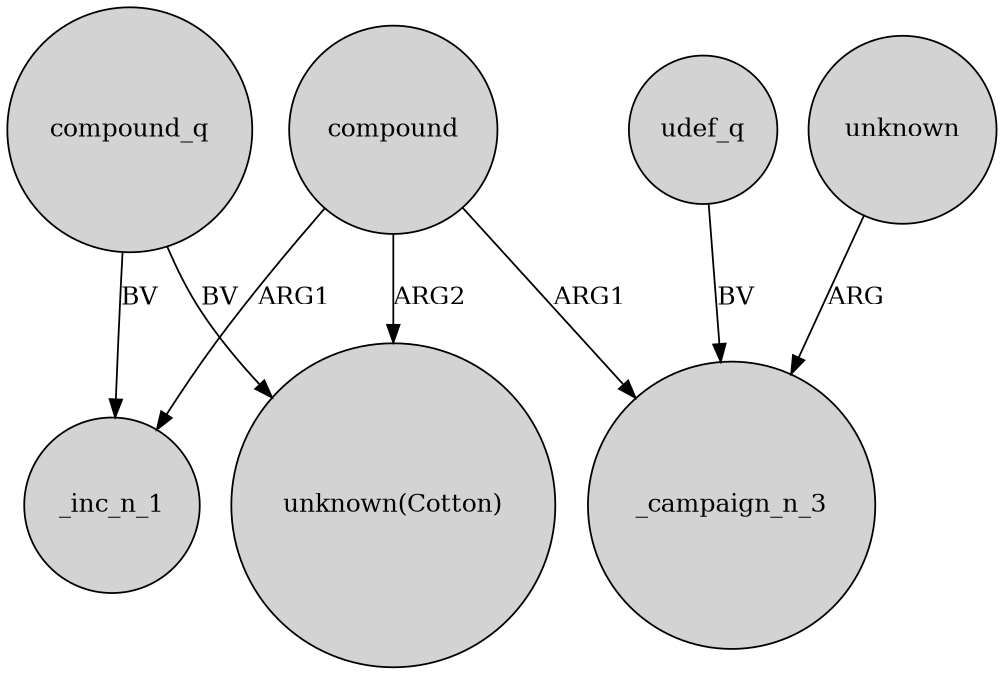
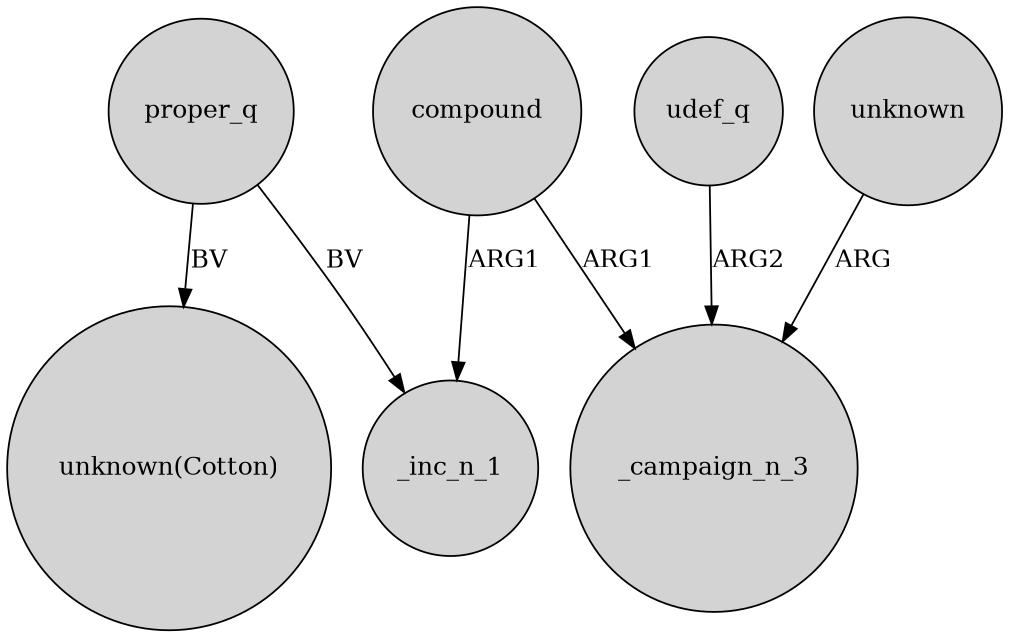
  digraph {
    node [shape=circle style=filled]
    n1 [label="unknown(Cotton)"]
-   proper_q [label=compound_q]
+   proper_q
    _inc_n_1
    n4 [label=_campaign_n_3]
    udef_q
    compound
    unknown
    proper_q -> n1 [label=BV]
    proper_q -> _inc_n_1 [label=BV]
-   udef_q -> n4 [label=BV]
-   compound -> n1 [label=ARG2]
+   udef_q -> n4 [label=ARG2]
    compound -> _inc_n_1 [label=ARG1]
    compound -> n4 [label=ARG1]
    unknown -> n4 [label=ARG]
  }
